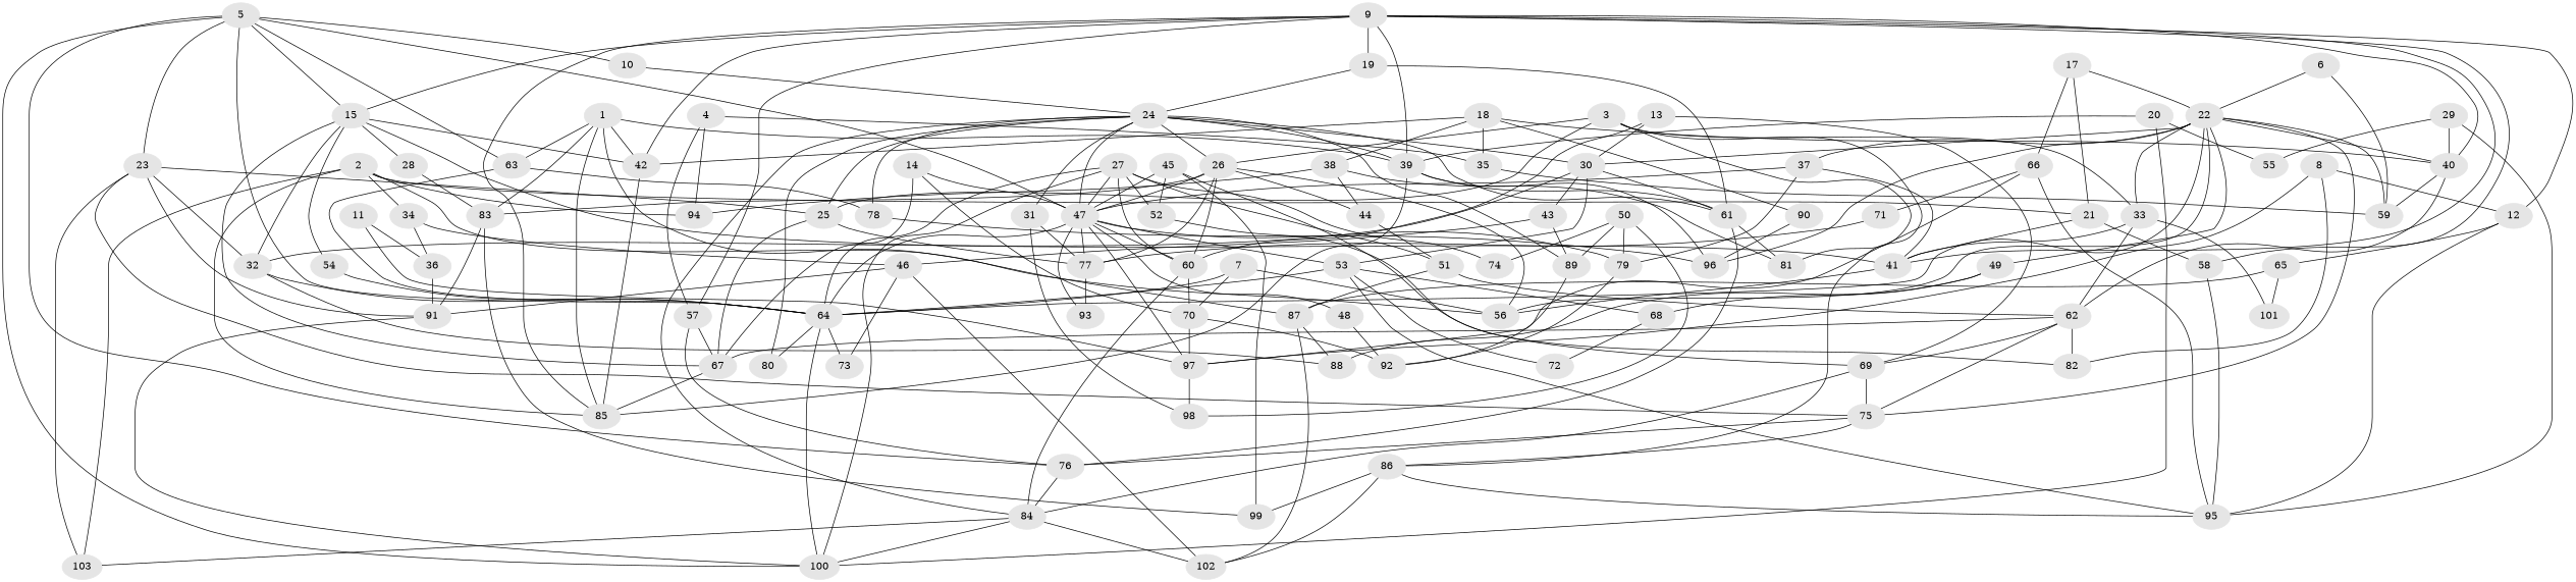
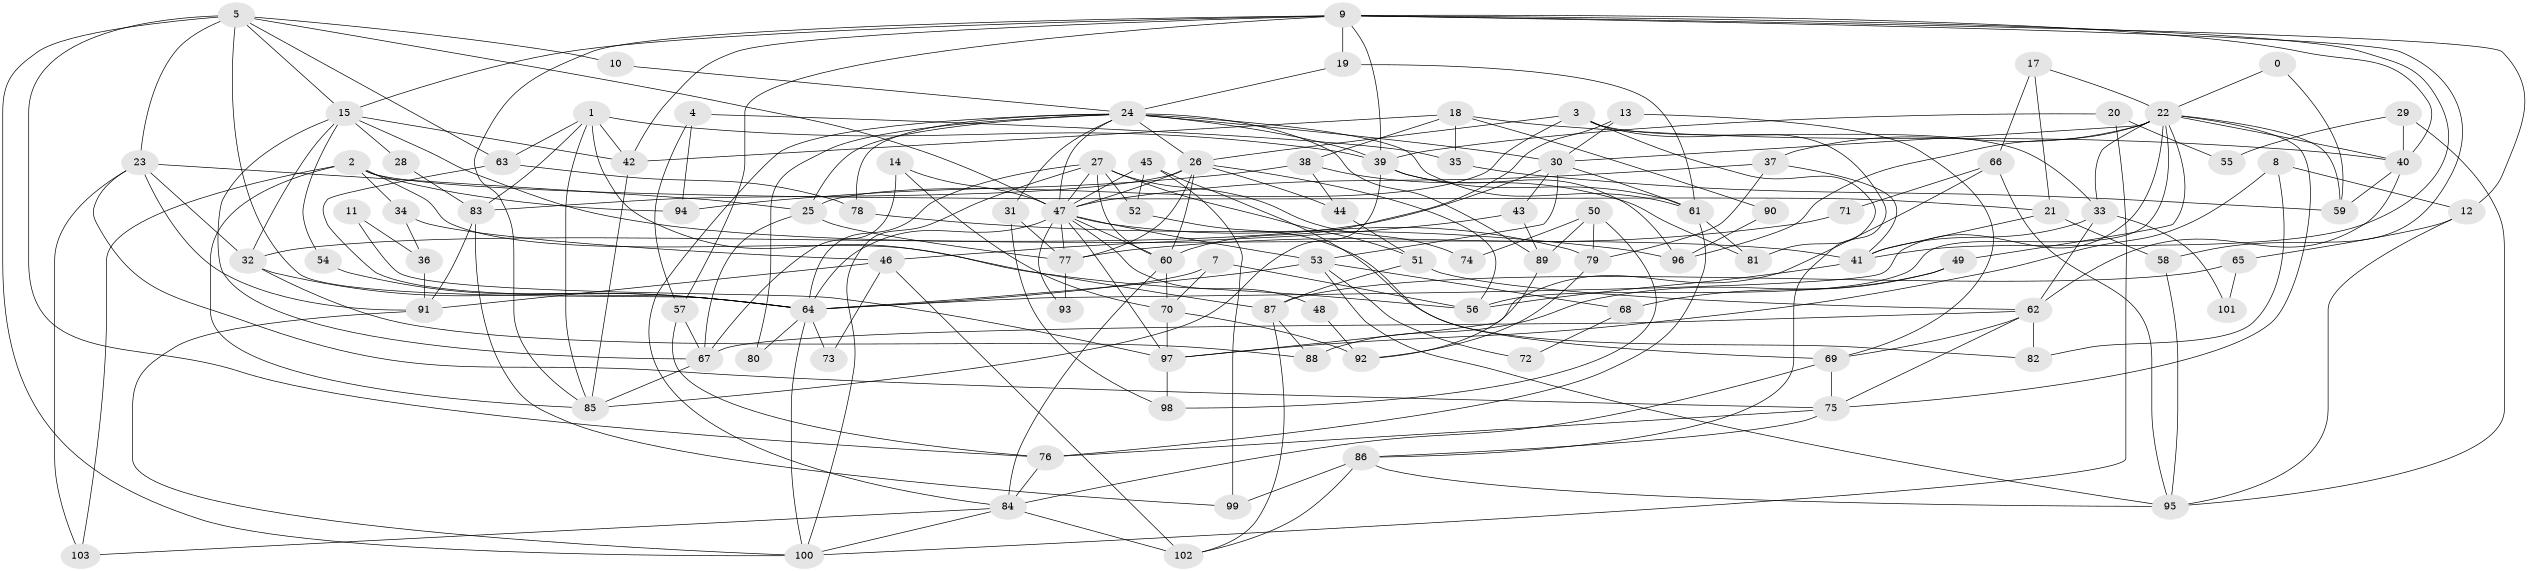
  graph {
    node [color=gray90 style=filled]
    edge [weight=1.0]
    1
    39
    42
    63
    83
    85
    87
    61
    96
    64
    78
    91
    99
    88
    102
    2
    21
    34
    56
    94
    103
    41
    58
    36
    46
    3
    25
    26
    33
    81
    86
    24
    47
    30
    31
    80
    84
    89
    67
    77
    60
    44
    62
    101
    95
    4
    35
    57
    59
    76
    5
    10
    15
    23
    100
    28
    32
    54
    75
    97
    53
    79
    48
    93
    73
-   6
+   6 [label=0]
    22
    40
    37
    49
    7
    70
    92
    8
    12
    82
    65
    98
    9
    19
    11
    13
    69
    43
    14
    68
    72
    17
    66
    71
    18
    38
    90
    20
    55
    51
    27
    52
    74
    29
    45
    50
    1 -- 39 [weight=2.0]
    1 -- 42
    1 -- 63
    1 -- 83
    1 -- 85
    1 -- 87
    39 -- 85
    39 -- 61
    39 -- 96
    42 -- 85
    63 -- 64
    63 -- 78
    83 -- 91
    83 -- 99
    87 -- 88
    87 -- 102
    61 -- 81
    61 -- 76
    64 -- 80
    64 -- 100
    64 -- 73
    78 -- 96
    91 -- 100
    2 -- 85
    2 -- 21
    2 -- 34
    2 -- 56
    2 -- 94
    2 -- 103
    21 -- 41
    21 -- 58
    34 -- 36
    34 -- 46
    41 -- 56
    58 -- 95
    36 -- 91
    46 -- 91
    46 -- 102
    46 -- 73
    3 -- 25
    3 -- 26
    3 -- 33
    3 -- 81
    3 -- 86
    25 -- 67
    25 -- 77
    26 -- 83
    26 -- 56
    26 -- 47 [weight=2.0]
    26 -- 77
    26 -- 60
    26 -- 44
    33 -- 41
    33 -- 62
    33 -- 101
    86 -- 99
    86 -- 102
    86 -- 95
    24 -- 39
    24 -- 61
    24 -- 78
    24 -- 25
    24 -- 26
    24 -- 47
    24 -- 30 [weight=2.0]
    24 -- 31
    24 -- 80
    24 -- 84
    24 -- 89
    47 -- 64 [weight=2.0]
    47 -- 77
    47 -- 60
    47 -- 97
    47 -- 53 [weight=2.0]
    47 -- 79
    47 -- 48
    47 -- 93
    30 -- 61
    30 -- 32
    30 -- 53
    30 -- 43
    31 -- 77
    31 -- 98
    84 -- 102
    84 -- 103
    84 -- 100
    89 -- 92
    67 -- 85
    77 -- 93
    60 -- 84
    60 -- 70
    44 -- 51
    62 -- 67
    62 -- 75
    62 -- 82
    62 -- 69
    4 -- 94
    4 -- 35
    4 -- 57
    35 -- 59
    57 -- 67
    57 -- 76
    76 -- 84
    5 -- 63
    5 -- 64
    5 -- 47
    5 -- 76
    5 -- 10
    5 -- 15
    5 -- 23
    5 -- 100
    10 -- 24
    15 -- 42
    15 -- 41
    15 -- 67
    15 -- 28
    15 -- 32
    15 -- 54
    23 -- 91
    23 -- 103
    23 -- 25
    23 -- 32
    23 -- 75
    28 -- 83
    32 -- 64 [weight=2.0]
    32 -- 88
    54 -- 64
    75 -- 86
    75 -- 76
    97 -- 98
    53 -- 64
    53 -- 95
    53 -- 68
    53 -- 72
    79 -- 92
    48 -- 92
    6 -- 59
    6 -- 22
    22 -- 96
    22 -- 64
    22 -- 56
    22 -- 33
    22 -- 30
    22 -- 59
    22 -- 75
    22 -- 40
    22 -- 37
    22 -- 49 [weight=2.0]
    40 -- 62
    40 -- 59
    37 -- 41
    37 -- 47
    37 -- 79
    49 -- 88
    49 -- 68
    7 -- 64
    7 -- 56
    7 -- 70
    70 -- 97
    70 -- 92
    8 -- 97
    8 -- 12
    8 -- 82
    12 -- 95
    12 -- 65
    65 -- 87
    65 -- 101
    9 -- 39
    9 -- 42
    9 -- 85
    9 -- 41
    9 -- 58
    9 -- 57
    9 -- 15
    9 -- 40
    9 -- 12
    9 -- 19 [weight=2.0]
    19 -- 61
    19 -- 24
    11 -- 36
    11 -- 97
    13 -- 30
    13 -- 60
    13 -- 69
    69 -- 84
    69 -- 75
    43 -- 46
    43 -- 89
    14 -- 47
    14 -- 67
    14 -- 70
    68 -- 72
    17 -- 21
    17 -- 22
    17 -- 66
    66 -- 95
    66 -- 97
    66 -- 71
    71 -- 77
    18 -- 42
    18 -- 35
    18 -- 40
    18 -- 38
    18 -- 90
    38 -- 94
    38 -- 81
    38 -- 44
    90 -- 96
    20 -- 39
    20 -- 100
    20 -- 55
    51 -- 87
    51 -- 62
    27 -- 64
    27 -- 47
    27 -- 60
    27 -- 100
    27 -- 51
    27 -- 52
    27 -- 74
    52 -- 82
    29 -- 95
    29 -- 40
    29 -- 55
    45 -- 99
    45 -- 47
    45 -- 69
    45 -- 52
    50 -- 89
    50 -- 79
    50 -- 98
    50 -- 74
  }
